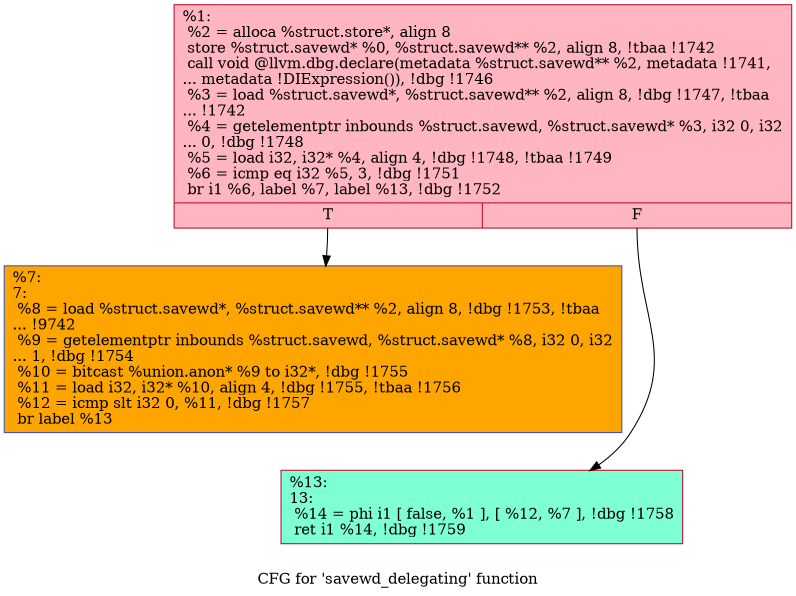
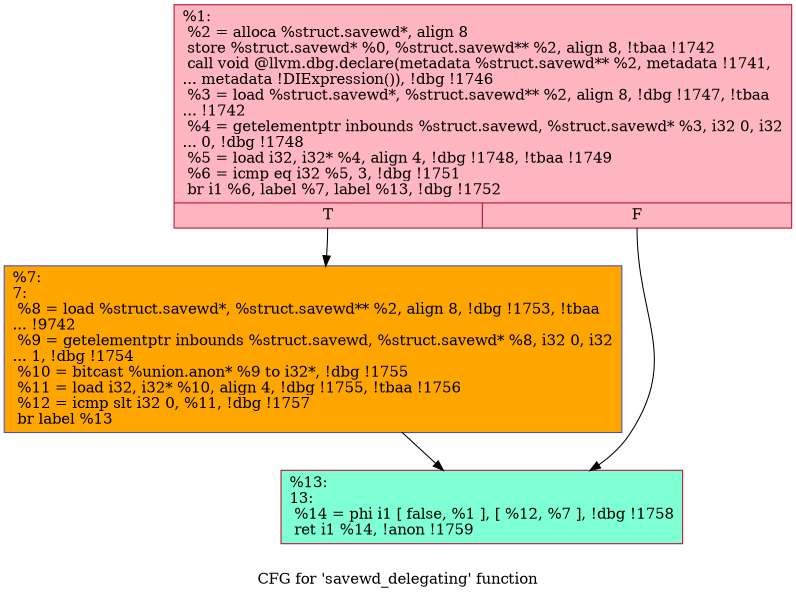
  digraph {
    label="CFG for 'savewd_delegating' function"
    node [color="#b70d28ff" shape=record style=filled]
-   n1 [fillcolor=lightpink label="{%1:\l  %2 = alloca %struct.store*, align 8\l  store %struct.savewd* %0, %struct.savewd** %2, align 8, !tbaa !1742\l  call void @llvm.dbg.declare(metadata %struct.savewd** %2, metadata !1741,\l... metadata !DIExpression()), !dbg !1746\l  %3 = load %struct.savewd*, %struct.savewd** %2, align 8, !dbg !1747, !tbaa\l... !1742\l  %4 = getelementptr inbounds %struct.savewd, %struct.savewd* %3, i32 0, i32\l... 0, !dbg !1748\l  %5 = load i32, i32* %4, align 4, !dbg !1748, !tbaa !1749\l  %6 = icmp eq i32 %5, 3, !dbg !1751\l  br i1 %6, label %7, label %13, !dbg !1752\l|{<s0>T|<s1>F}}"]
+   n1 [fillcolor=lightpink label="{%1:\l  %2 = alloca %struct.savewd*, align 8\l  store %struct.savewd* %0, %struct.savewd** %2, align 8, !tbaa !1742\l  call void @llvm.dbg.declare(metadata %struct.savewd** %2, metadata !1741,\l... metadata !DIExpression()), !dbg !1746\l  %3 = load %struct.savewd*, %struct.savewd** %2, align 8, !dbg !1747, !tbaa\l... !1742\l  %4 = getelementptr inbounds %struct.savewd, %struct.savewd* %3, i32 0, i32\l... 0, !dbg !1748\l  %5 = load i32, i32* %4, align 4, !dbg !1748, !tbaa !1749\l  %6 = icmp eq i32 %5, 3, !dbg !1751\l  br i1 %6, label %7, label %13, !dbg !1752\l|{<s0>T|<s1>F}}"]
    n2 [color="#3d50c3ff" fillcolor=orange label="{%7:\l7:                                                \l  %8 = load %struct.savewd*, %struct.savewd** %2, align 8, !dbg !1753, !tbaa\l... !9742\l  %9 = getelementptr inbounds %struct.savewd, %struct.savewd* %8, i32 0, i32\l... 1, !dbg !1754\l  %10 = bitcast %union.anon* %9 to i32*, !dbg !1755\l  %11 = load i32, i32* %10, align 4, !dbg !1755, !tbaa !1756\l  %12 = icmp slt i32 0, %11, !dbg !1757\l  br label %13\l}"]
-   n3 [fillcolor=aquamarine label="{%13:\l13:                                               \l  %14 = phi i1 [ false, %1 ], [ %12, %7 ], !dbg !1758\l  ret i1 %14, !dbg !1759\l}"]
+   n3 [fillcolor=aquamarine label="{%13:\l13:                                               \l  %14 = phi i1 [ false, %1 ], [ %12, %7 ], !dbg !1758\l  ret i1 %14, !anon !1759\l}"]
    n1 -> n2 [tailport=s0]
    n1 -> n3 [tailport=s1]
+   n2 -> n3
  }
